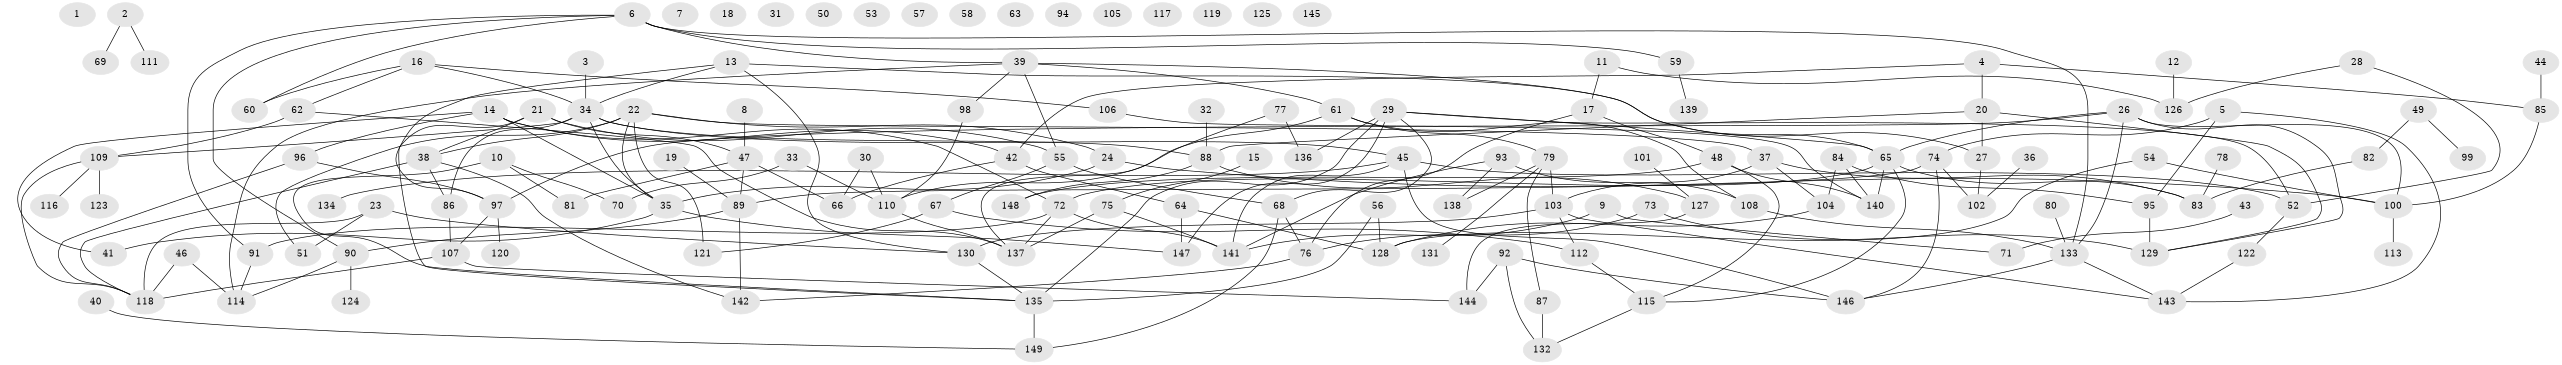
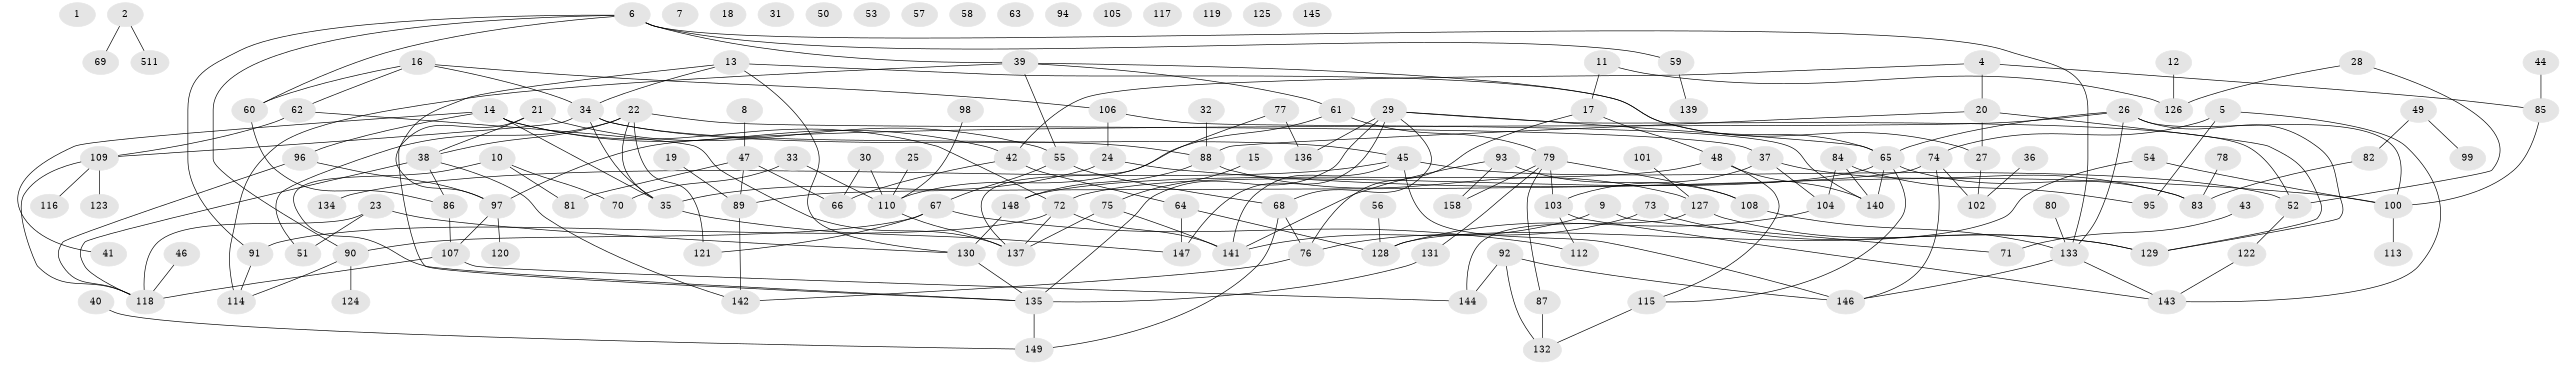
  graph {
    node [color=gray90 style=filled]
    1
    2
    69
-   111
-   3
+   111 [label=511]
    34
    35
    88
    45
    109
    4
    20
    42
    85
    27
    129
    66
    64
    52
    122
    100
    5
    74
    95
    143
    89
    102
    146
    6
    39
    59
    60
    90
    91
    133
    55
    65
    61
    98
    114
    139
    86
    124
    7
    8
    47
    81
    9
    71
    141
    10
    70
    135
    149
    11
    17
    126
    48
    76
    12
    13
    97
    130
    107
    120
    14
    41
    72
    96
    147
    137
    118
    15
    75
    16
    62
    106
    140
    115
    148
    142
    18
    19
    127
    21
    38
    68
    67
    22
    24
    37
    51
    121
    83
    103
    104
    23
    113
+   25
    110
    26
    28
    29
    136
    30
    31
    32
    33
    134
    116
    123
    36
    112
    128
    79
    108
    40
    43
    44
    46
    132
    49
    82
    99
    50
    53
    54
    56
    57
    58
    87
    131
-   138
+   138 [label=158]
    63
    73
    77
    78
    80
    84
    144
    92
    93
    94
    101
    105
    117
    119
    125
    145
    2 -- 69
    2 -- 111
-   3 -- 34
    34 -- 35
    34 -- 88
    34 -- 45
    34 -- 109
-   35 -- 41
    35 -- 147
    88 -- 148
    88 -- 127
    45 -- 52
    45 -- 146
    45 -- 141
    45 -- 134
    109 -- 118
    109 -- 116
    109 -- 123
    4 -- 20
    4 -- 42
    4 -- 85
    20 -- 88
    20 -- 27
    20 -- 129
    42 -- 66
    42 -- 64
    85 -- 100
    27 -- 102
    64 -- 147
    64 -- 128
    52 -- 122
    122 -- 143
    100 -- 113
    5 -- 74
    5 -- 95
    5 -- 143
    74 -- 89
    74 -- 102
    74 -- 146
-   95 -- 129
+   127 -- 129
    89 -- 142
    6 -- 39
    6 -- 59
    6 -- 60
    6 -- 90
    6 -- 91
    6 -- 133
    39 -- 55
    39 -- 65
    39 -- 61
-   39 -- 98
    39 -- 114
    59 -- 139
-   34 -- 86
+   60 -- 86
    90 -- 114
    90 -- 124
    91 -- 114
    133 -- 143
    133 -- 146
    55 -- 68
    55 -- 67
    65 -- 72
    65 -- 140
    65 -- 115
    65 -- 83
    61 -- 110
    61 -- 79
-   61 -- 108
+   79 -- 108
    98 -- 110
    86 -- 107
    8 -- 47
    47 -- 66
    47 -- 89
    47 -- 81
    9 -- 71
    9 -- 141
    10 -- 81
    10 -- 70
    10 -- 135
    135 -- 149
    11 -- 17
    11 -- 126
    17 -- 48
    17 -- 76
    48 -- 140
    48 -- 115
    48 -- 148
    76 -- 142
    12 -- 126
    13 -- 34
    13 -- 27
    13 -- 97
    13 -- 130
    97 -- 107
    97 -- 120
    130 -- 135
    107 -- 118
    107 -- 144
    14 -- 35
    14 -- 42
    14 -- 41
    14 -- 72
    14 -- 96
    72 -- 91
    72 -- 141
    72 -- 137
    96 -- 97
    96 -- 118
    15 -- 75
    75 -- 141
    75 -- 137
    16 -- 34
    16 -- 60
    16 -- 62
    16 -- 106
    62 -- 109
    62 -- 137
    106 -- 140
    115 -- 132
    19 -- 89
    127 -- 144
    21 -- 55
-   21 -- 47
    21 -- 135
    21 -- 38
    38 -- 86
    38 -- 118
    38 -- 142
    68 -- 149
    68 -- 76
-   89 -- 90
+   67 -- 90
    67 -- 121
    67 -- 112
    22 -- 35
    22 -- 38
-   22 -- 24
+   106 -- 24
    22 -- 37
    22 -- 51
    22 -- 121
    24 -- 35
    24 -- 100
    37 -- 83
    37 -- 103
    37 -- 104
    103 -- 143
-   103 -- 130
+   148 -- 130
    103 -- 112
    104 -- 128
    23 -- 130
    23 -- 118
    23 -- 51
+   25 -- 110
    110 -- 137
    26 -- 129
    26 -- 100
    26 -- 133
    26 -- 65
    26 -- 97
    28 -- 52
    28 -- 126
    29 -- 52
    29 -- 65
    29 -- 135
    29 -- 147
    29 -- 68
    29 -- 136
    30 -- 66
    30 -- 110
    32 -- 88
    33 -- 70
    33 -- 110
    36 -- 102
-   112 -- 115
    79 -- 103
    79 -- 87
    79 -- 131
    79 -- 138
    108 -- 133
    40 -- 149
    43 -- 71
    44 -- 85
-   46 -- 114
    46 -- 118
    49 -- 82
    49 -- 99
    82 -- 83
    54 -- 100
    54 -- 128
-   56 -- 135
+   131 -- 135
    56 -- 128
    87 -- 132
    73 -- 129
    73 -- 76
    77 -- 137
    77 -- 136
    78 -- 83
    80 -- 133
    84 -- 95
    84 -- 140
    84 -- 104
    92 -- 146
    92 -- 132
    92 -- 144
    93 -- 141
    93 -- 108
    93 -- 138
    101 -- 127
  }
